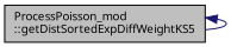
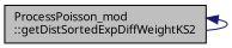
  digraph {
    rankdir=TB
    fontname="Noto Sans"
-   n1 [color=black fillcolor=grey75 fontcolor=black fontname="Noto Sans" fontsize=10 height=0.2 label="ProcessPoisson_mod\l::getDistSortedExpDiffWeightKS5" shape=record style=filled width=0.4]
+   n1 [color=black fillcolor=grey75 fontcolor=black fontname="Noto Sans" fontsize=10 height=0.2 label="ProcessPoisson_mod\l::getDistSortedExpDiffWeightKS2" shape=record style=filled width=0.4]
    n1 -> n1 [color=midnightblue dir=back fontname="Noto Sans" fontsize=10 labelfontname=Helvetica labelfontsize=10 style=solid]
  }
